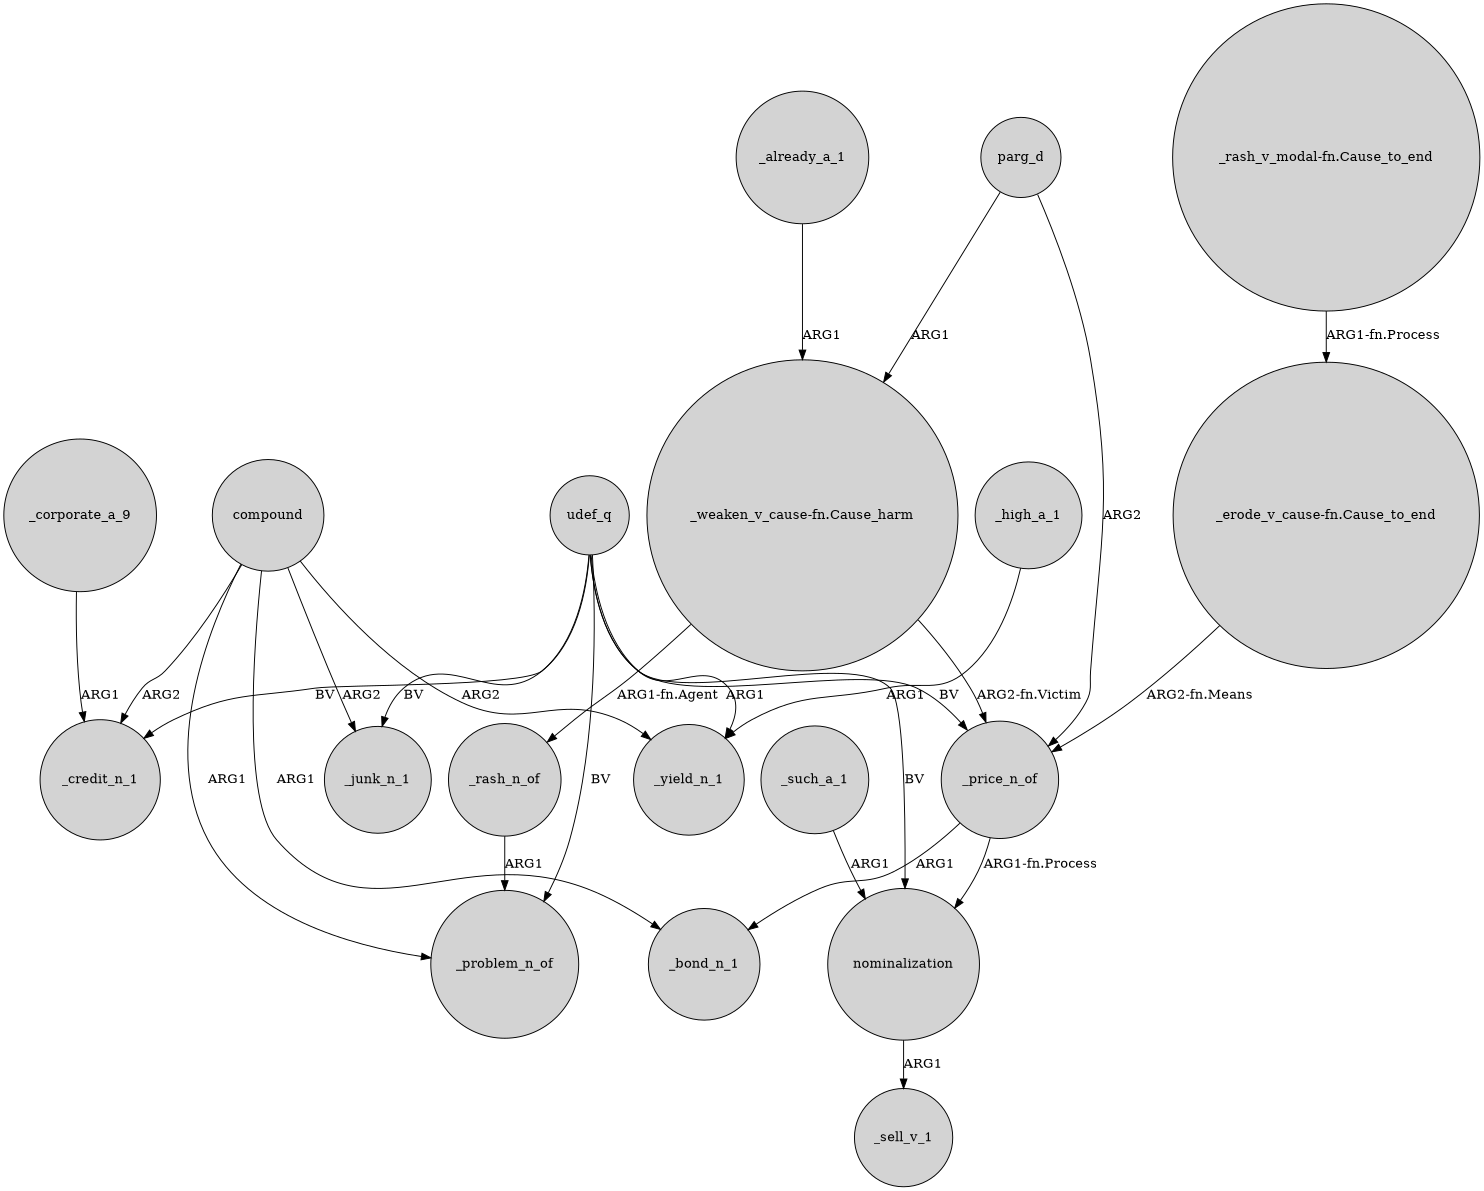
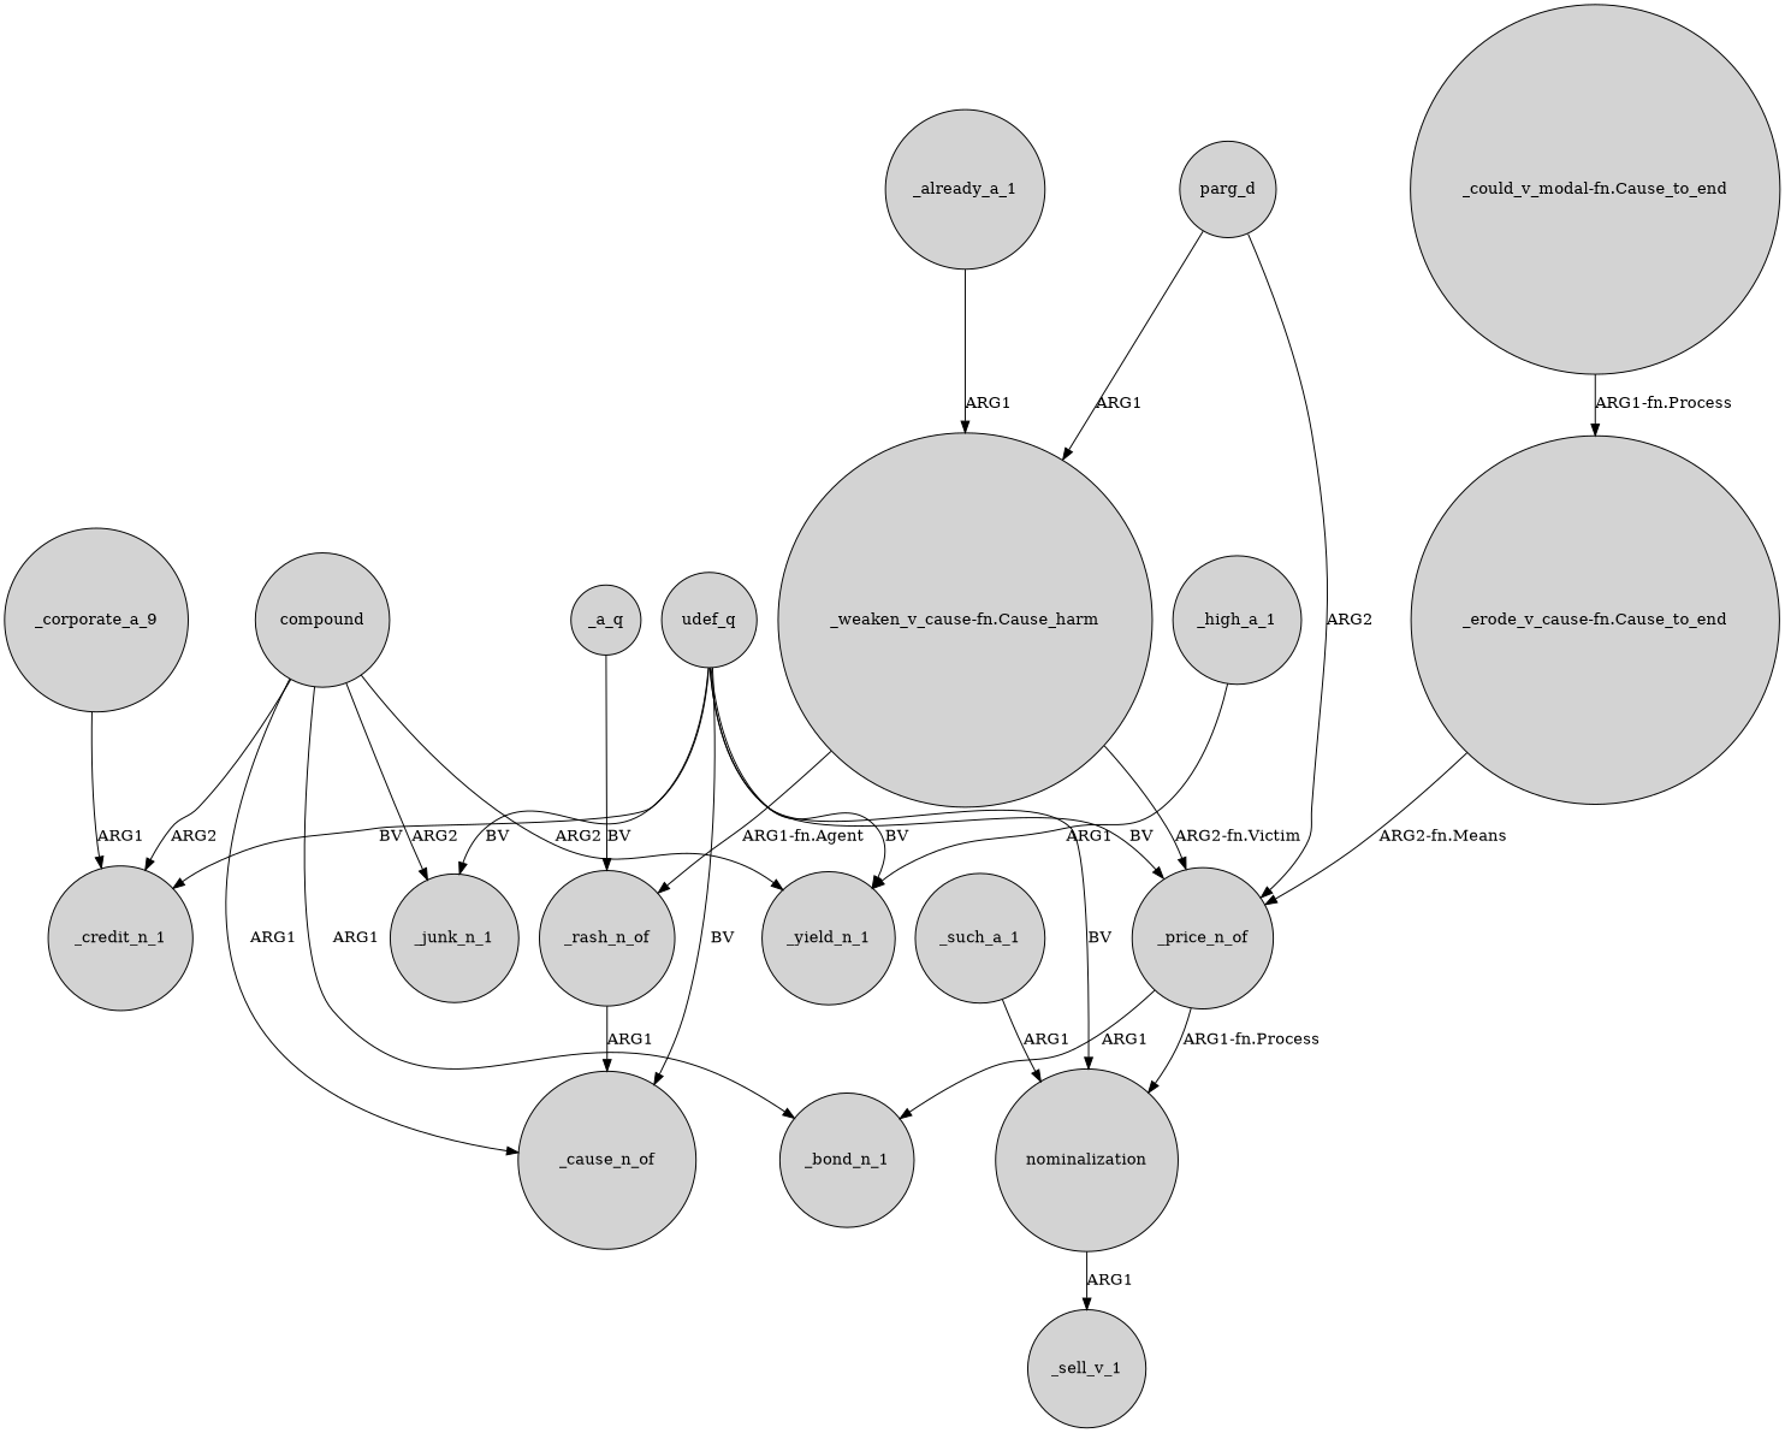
  digraph {
    fontname="DejaVu Serif"
    node [fontname="DejaVu Serif" shape=circle style=filled]
    edge [fontname="DejaVu Serif"]
    n1 [label=_corporate_a_9]
    _credit_n_1
    udef_q
    _yield_n_1
-   _problem_n_of
+   _problem_n_of [label=_cause_n_of]
    _price_n_of
    nominalization
    _junk_n_1
    _bond_n_1
    _sell_v_1
    compound
-   "_could_v_modal-fn.Cause_to_end" [label="_rash_v_modal-fn.Cause_to_end"]
+   "_could_v_modal-fn.Cause_to_end"
    "_erode_v_cause-fn.Cause_to_end"
    "_weaken_v_cause-fn.Cause_harm"
    _rash_n_of
    parg_d
    _already_a_1
    _high_a_1
    _such_a_1
+   _a_q
    n1 -> _credit_n_1 [label=ARG1]
    udef_q -> _credit_n_1 [label=BV]
-   udef_q -> _yield_n_1 [label=ARG1]
+   udef_q -> _yield_n_1 [label=BV]
    udef_q -> _problem_n_of [label=BV]
    udef_q -> _price_n_of [label=BV]
    udef_q -> nominalization [label=BV]
    udef_q -> _junk_n_1 [label=BV]
    _price_n_of -> nominalization [label="ARG1-fn.Process"]
    _price_n_of -> _bond_n_1 [label=ARG1]
    nominalization -> _sell_v_1 [label=ARG1]
    compound -> _credit_n_1 [label=ARG2]
    compound -> _yield_n_1 [label=ARG2]
    compound -> _problem_n_of [label=ARG1]
    compound -> _junk_n_1 [label=ARG2]
    compound -> _bond_n_1 [label=ARG1]
    "_could_v_modal-fn.Cause_to_end" -> "_erode_v_cause-fn.Cause_to_end" [label="ARG1-fn.Process"]
    "_erode_v_cause-fn.Cause_to_end" -> _price_n_of [label="ARG2-fn.Means"]
    "_weaken_v_cause-fn.Cause_harm" -> _price_n_of [label="ARG2-fn.Victim"]
    "_weaken_v_cause-fn.Cause_harm" -> _rash_n_of [label="ARG1-fn.Agent"]
    _rash_n_of -> _problem_n_of [label=ARG1]
    parg_d -> _price_n_of [label=ARG2]
    parg_d -> "_weaken_v_cause-fn.Cause_harm" [label=ARG1]
    _already_a_1 -> "_weaken_v_cause-fn.Cause_harm" [label=ARG1]
    _high_a_1 -> _yield_n_1 [label=ARG1]
    _such_a_1 -> nominalization [label=ARG1]
+   _a_q -> _rash_n_of [label=BV]
  }
